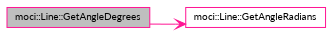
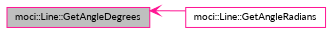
  digraph {
    rankdir=LR
    fontname=Lato
    node [color=deeppink fontname=Lato fontsize=10 shape=record style=filled]
    n1 [fillcolor=grey75 fontcolor=black height=0.2 label="moci::Line::GetAngleDegrees" width=0.4]
    n2 [fillcolor=white height=0.2 label="moci::Line::GetAngleRadians" width=0.4]
-   n1 -> n2 [color=deeppink fontname=Lato fontsize=10 labelfontname=Helvetica labelfontsize=10 style=solid arrowhead=vee]
+   n2 -> n1 [color=deeppink fontname=Lato fontsize=10 labelfontname=Helvetica labelfontsize=10 style=solid arrowhead=vee]
  }
